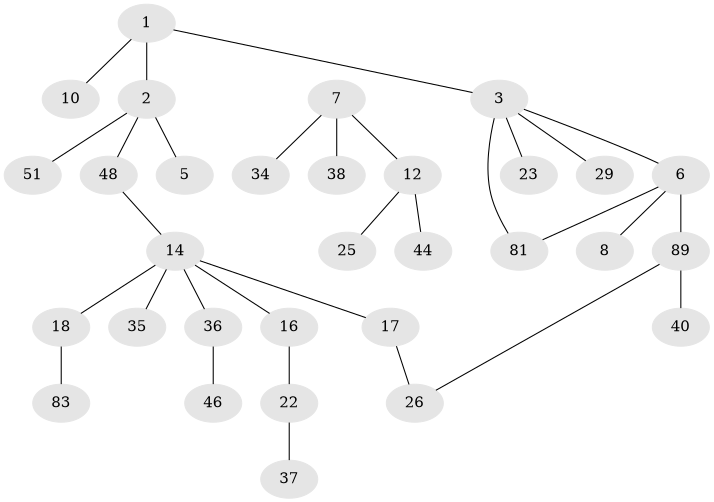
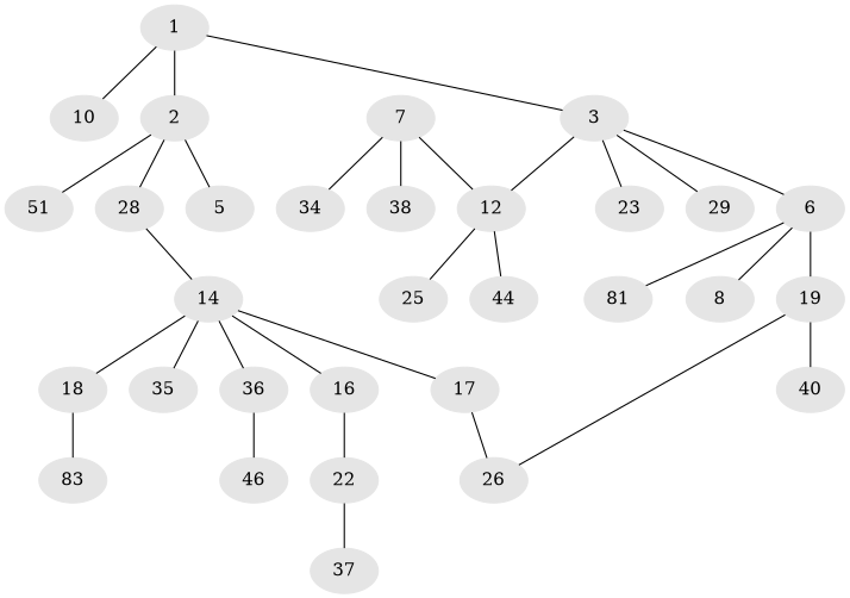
  graph {
    node [color=gray90 style=filled]
    1 [super="+30"]
    2 [super="+4"]
    3 [super="+13"]
    10
    5 [super="+28"]
    n6 [label=51]
-   48
+   48 [label=28]
    6 [super="+9"]
    12 [super="+21"]
    23 [super="+42"]
    29
    14 [super="+24"]
    8
-   19 [super="+20" label=89]
+   19 [super="+20"]
    n15 [label=81 super="+39"]
    7 [super="+15"]
    34
    38
    25
    44
    16
    17
    18 [super="+47"]
    35 [super="+41"]
    36 [super="+43"]
    26 [super="+32"]
    40 [super="+52"]
    22 [super="+45"]
    n29 [label=83]
    46 [super="+51"]
    37 [super="+49"]
    1 -- 2
    1 -- 3
    1 -- 10
    2 -- 5
    2 -- n6
    2 -- 48
    3 -- 6
-   3 -- n15
+   3 -- 12
    3 -- 23
    3 -- 29
    48 -- 14
    6 -- 8
    6 -- 19
    6 -- n15
    12 -- 25
    12 -- 44
    14 -- 16
    14 -- 17
    14 -- 18
    14 -- 35
    14 -- 36
    19 -- 26
    19 -- 40
    7 -- 12
    7 -- 34
    7 -- 38
    16 -- 22
    17 -- 26
    18 -- n29
    36 -- 46
    22 -- 37
  }
